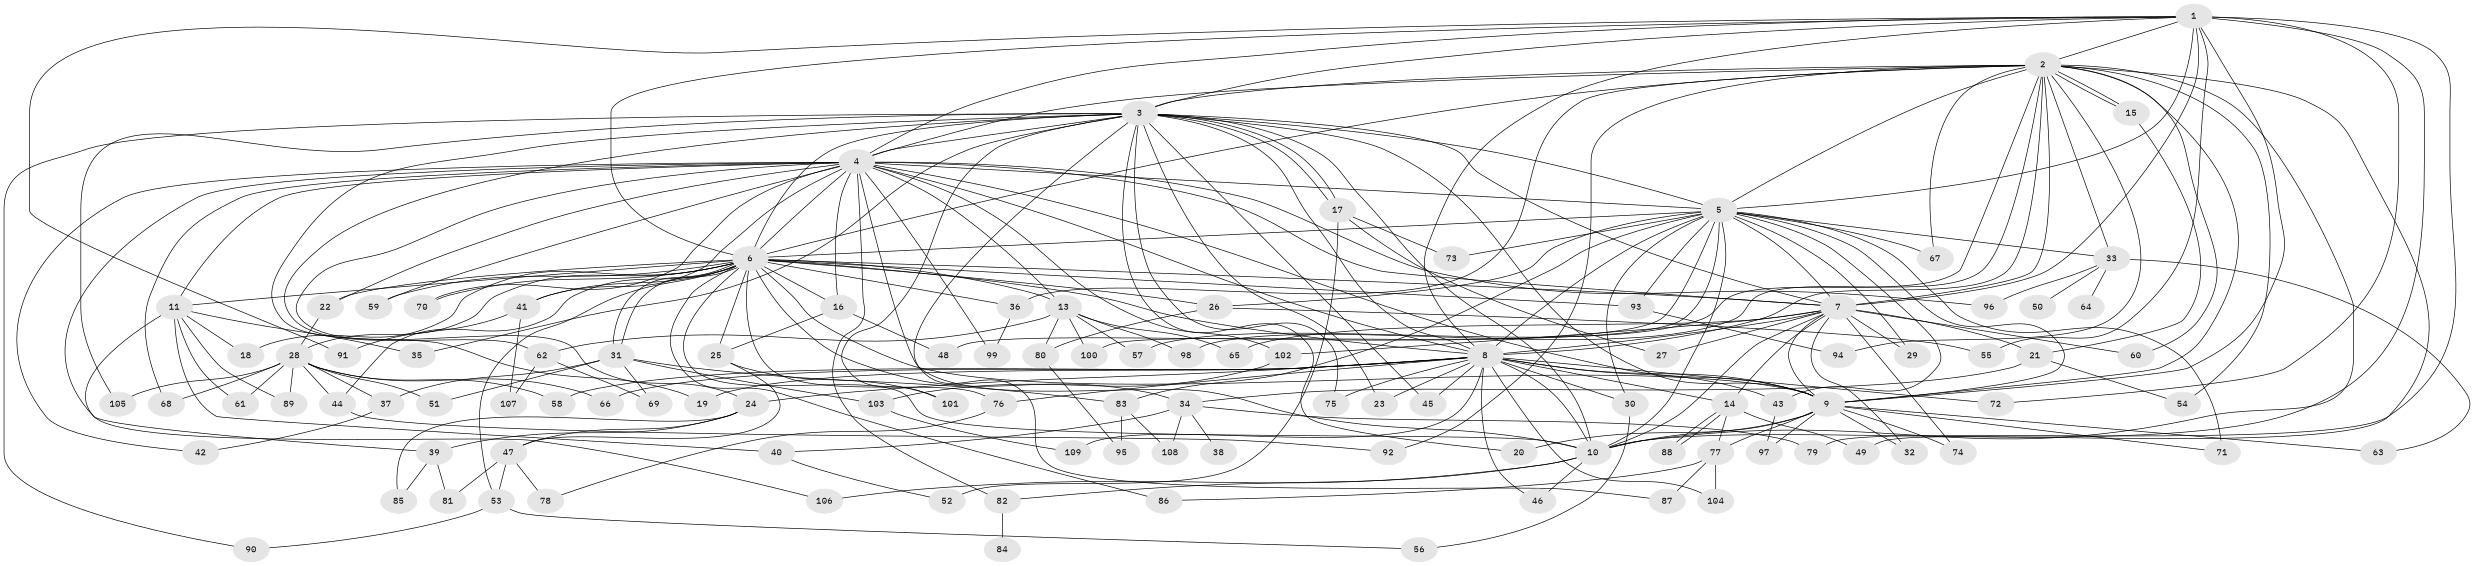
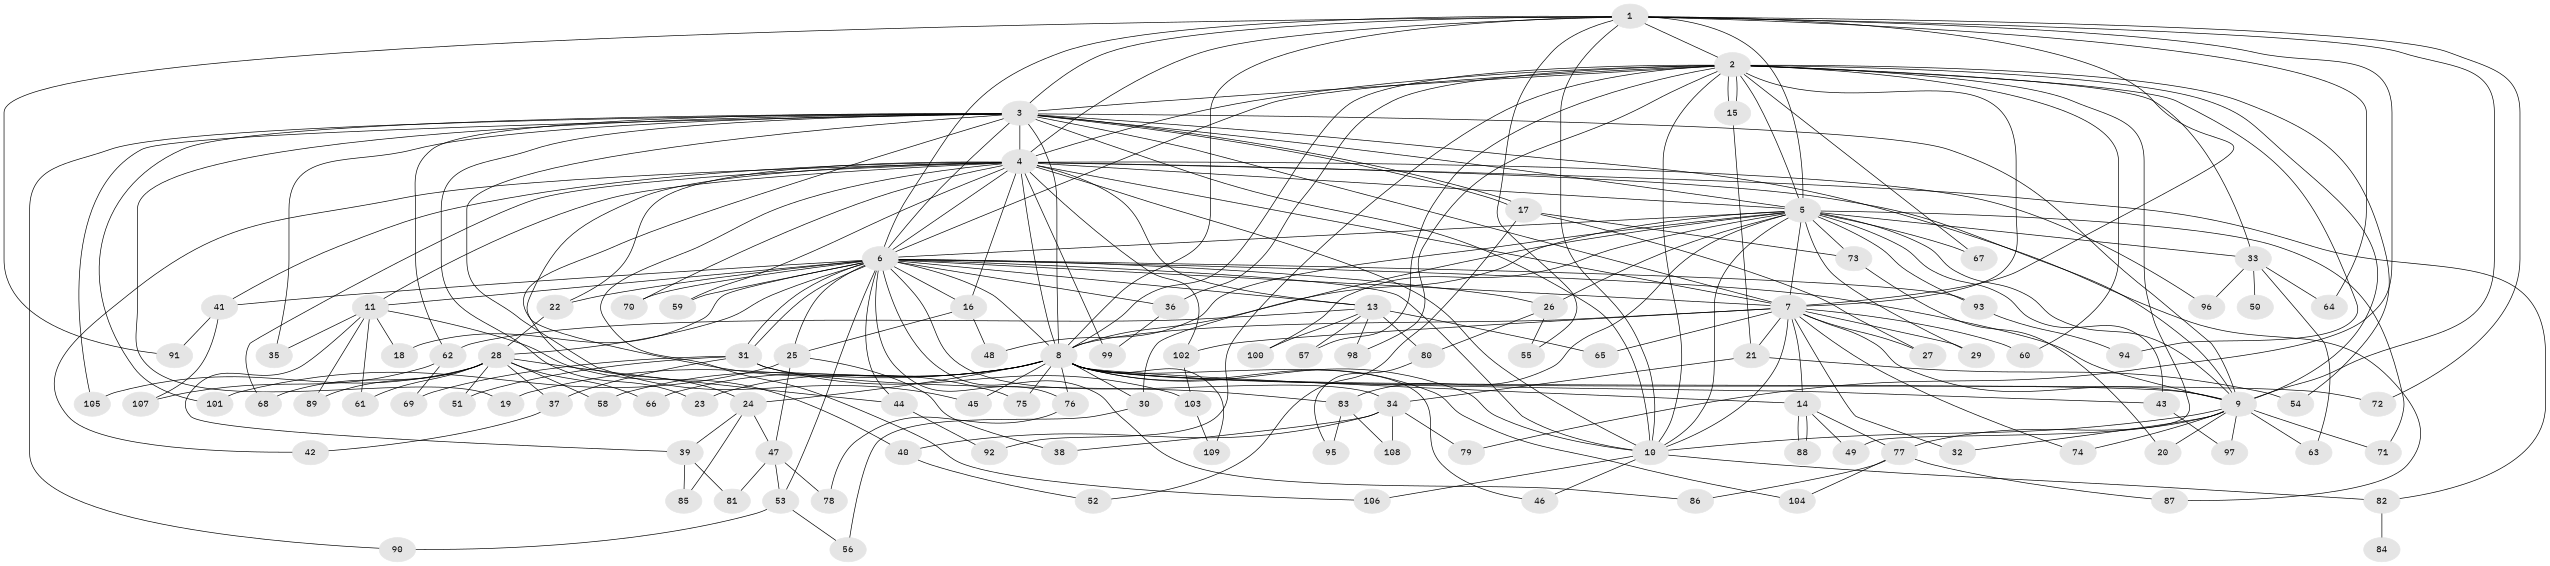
  graph {
    fontname="IBM Plex Mono"
    node [color=gray90 fontname="IBM Plex Mono" style=filled]
    edge [fontname="IBM Plex Mono"]
    1
    2
    3
    4
    5
    6
    7
    8
    9
    10
    55
    64
    72
    79
    91
    15
    33
    36
    49
    54
    57
    60
    67
    92
    94
    98
    17
    19
    20
    23
    35
    45
    62
    75
    87
    90
    101
    105
    11
    13
    16
    22
    24
    41
    42
    59
    68
    70
    82
    96
    99
    102
    106
    26
    29
    30
    43
    48
    71
    73
    83
    93
    100
    18
    25
    28
    31
    34
    44
    53
    76
    86
    14
    21
    27
    32
    65
    74
    46
    58
    66
    104
    109
    63
    77
    97
    50
    52
    69
    107
    39
    40
    61
    89
    80
    47
    85
    84
    103
    56
    108
    95
    38
    37
    51
    78
    88
    81
    1 -- 2
    1 -- 3
    1 -- 4
    1 -- 5
    1 -- 6
    1 -- 7
    1 -- 8
    1 -- 9
    1 -- 10
    1 -- 55
+   1 -- 64
    1 -- 72
    1 -- 79
    1 -- 91
    2 -- 3
    2 -- 4
    2 -- 5
    2 -- 6
    2 -- 7
    2 -- 8
    2 -- 9
    2 -- 10
    2 -- 15
    2 -- 15
    2 -- 33
    2 -- 36
    2 -- 49
    2 -- 54
    2 -- 57
    2 -- 60
    2 -- 67
    2 -- 92
    2 -- 94
    2 -- 98
    3 -- 4
    3 -- 5
    3 -- 6
    3 -- 7
    3 -- 8
    3 -- 9
    3 -- 10
    3 -- 17
    3 -- 17
    3 -- 19
-   3 -- 20
+   73 -- 20
    3 -- 23
    3 -- 35
    3 -- 45
    3 -- 62
    3 -- 75
    3 -- 87
    3 -- 90
    3 -- 101
    3 -- 105
    4 -- 5
    4 -- 6
    4 -- 7
    4 -- 8
    4 -- 9
    4 -- 10
    4 -- 11
    4 -- 13
    4 -- 16
    4 -- 22
    4 -- 24
    4 -- 41
    4 -- 42
    4 -- 59
    4 -- 68
    4 -- 70
    4 -- 82
    4 -- 96
    4 -- 99
    4 -- 102
    4 -- 106
    5 -- 6
    5 -- 7
    5 -- 8
    5 -- 9
    5 -- 10
    5 -- 33
    5 -- 67
    5 -- 26
    5 -- 29
    5 -- 30
    5 -- 43
    5 -- 48
    5 -- 71
    5 -- 73
    5 -- 83
    5 -- 93
    5 -- 100
    6 -- 7
    6 -- 8
    6 -- 9
    6 -- 10
    6 -- 36
    6 -- 11
    6 -- 13
    6 -- 16
    6 -- 22
    6 -- 41
    6 -- 59
    6 -- 70
    6 -- 26
    6 -- 93
    6 -- 18
    6 -- 25
    6 -- 28
    6 -- 31
    6 -- 31
    6 -- 34
    6 -- 44
    6 -- 53
    6 -- 76
    6 -- 86
    7 -- 8
    7 -- 9
    7 -- 10
    7 -- 60
    7 -- 102
    7 -- 29
    7 -- 14
    7 -- 21
    7 -- 27
    7 -- 32
    7 -- 65
    7 -- 74
    8 -- 9
    8 -- 10
    8 -- 72
    8 -- 19
    8 -- 23
    8 -- 45
    8 -- 75
    8 -- 24
    8 -- 30
    8 -- 43
    8 -- 76
    8 -- 14
    8 -- 46
    8 -- 58
    8 -- 66
    8 -- 104
    8 -- 109
    9 -- 10
    9 -- 20
    9 -- 71
    9 -- 32
    9 -- 74
    9 -- 63
    9 -- 77
    9 -- 97
    10 -- 82
    10 -- 106
    10 -- 46
    15 -- 21
    33 -- 64
    33 -- 96
    33 -- 63
    33 -- 50
    36 -- 99
    17 -- 73
    17 -- 27
    17 -- 52
    62 -- 69
    62 -- 107
    11 -- 35
    11 -- 18
    11 -- 39
    11 -- 40
    11 -- 61
    11 -- 89
    13 -- 57
    13 -- 98
    13 -- 62
    13 -- 100
    13 -- 65
    13 -- 80
    16 -- 48
    16 -- 25
    22 -- 28
    24 -- 39
    24 -- 47
    24 -- 85
    41 -- 91
    41 -- 107
    82 -- 84
    102 -- 103
    26 -- 55
    26 -- 80
    30 -- 56
    43 -- 97
    83 -- 108
    83 -- 95
    93 -- 94
    25 -- 101
    25 -- 47
+   25 -- 38
    28 -- 105
    28 -- 68
    28 -- 44
    28 -- 58
    28 -- 66
    28 -- 61
    28 -- 89
    28 -- 37
    28 -- 51
    31 -- 83
    31 -- 69
    31 -- 103
    31 -- 37
    31 -- 51
    34 -- 79
    34 -- 40
    34 -- 108
    34 -- 38
    44 -- 92
    53 -- 90
    53 -- 56
    76 -- 78
    14 -- 49
    14 -- 77
    14 -- 88
    14 -- 88
    21 -- 54
    21 -- 34
    77 -- 87
    77 -- 86
    77 -- 104
    39 -- 85
    39 -- 81
    40 -- 52
    80 -- 95
    47 -- 53
    47 -- 78
    47 -- 81
    103 -- 109
    37 -- 42
  }
